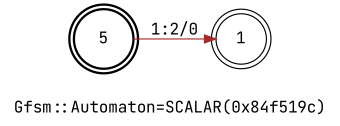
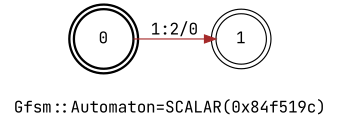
  digraph {
    label="Gfsm::Automaton=SCALAR(0x84f519c)"
    nodesep=0.250000
    rankdir=LR
    ranksep=0.400000
    fontname="JetBrains Mono"
    node [fontname="JetBrains Mono" fontsize=14 shape=doublecircle]
-   n1 [label=5 style=bold]
+   n1 [label=0 style=bold]
    n2 [label=1 style=solid]
    n1 -> n2 [fontname="JetBrains Mono" fontsize=14 label="1:2/0" color=brown]
  }
